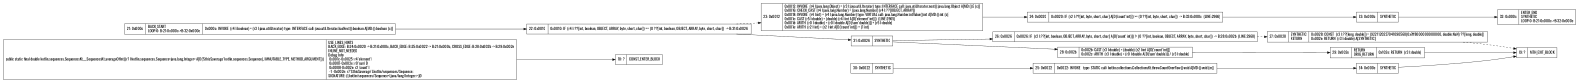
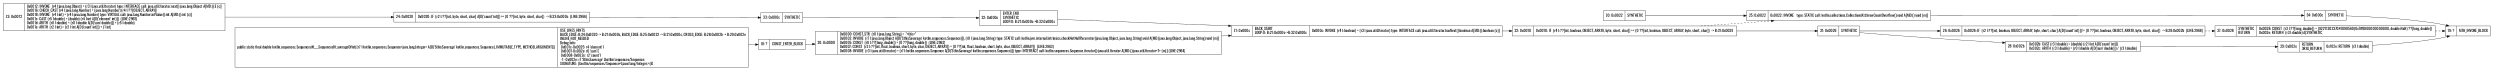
  digraph {
    fontname=Oswald
    rankdir=LR
    node [fontname=Oswald shape=record]
    edge [fontname=Oswald]
    n1 [label="{18\:\ ?|CONST_ENTER_BLOCK\l}"]
+   n2 [label="{20\:\ 0x0000|0x0000: CONST_STR  (r0 I:java.lang.String) =  \"\<this\>\" \l0x0002: INVOKE  (r7 I:java.lang.Object A[D('$this$average' kotlin.sequences.Sequence)]), (r0 I:java.lang.String) type: STATIC call: kotlin.jvm.internal.Intrinsics.checkNotNullParameter(java.lang.Object, java.lang.String):void A[MD:(java.lang.Object, java.lang.String):void (m)]\l0x0005: CONST  (r0 I:??[long, double]) = (0 ??[long, double])  (LINE:2962)\l0x0007: CONST  (r2 I:??[int, float, boolean, short, byte, char, OBJECT, ARRAY]) = (0 ??[int, float, boolean, short, byte, char, OBJECT, ARRAY])  (LINE:2963)\l0x0008: INVOKE  (r3 I:java.util.Iterator) = (r7 I:kotlin.sequences.Sequence A[D('$this$average' kotlin.sequences.Sequence)]) type: INTERFACE call: kotlin.sequences.Sequence.iterator():java.util.Iterator A[MD:():java.util.Iterator\<T\> (m)] (LINE:2964)\l}"]
    n3 [label="{21\:\ 0x000c|BACK_START\lLOOP:0: B:21:0x000c\-\>B:32:0x000c\l|0x000c: INVOKE  (r4 I:boolean) = (r3 I:java.util.Iterator) type: INTERFACE call: java.util.Iterator.hasNext():boolean A[MD:():boolean (c)]\l}"]
    n4 [label="{22\:\ 0x0010|0x0010: IF  (r4 I:??[int, boolean, OBJECT, ARRAY, byte, short, char]) == (0 ??[int, boolean, OBJECT, ARRAY, byte, short, char])  \-\> B:31:0x0026 \l}"]
    n5 [label="{23\:\ 0x0012|0x0012: INVOKE  (r4 I:java.lang.Object) = (r3 I:java.util.Iterator) type: INTERFACE call: java.util.Iterator.next():java.lang.Object A[MD:():E (c)]\l0x0016: CHECK_CAST (r4 I:java.lang.Number) = (java.lang.Number) (r4 I:??[OBJECT, ARRAY]) \l0x0018: INVOKE  (r4 I:int) = (r4 I:java.lang.Number) type: VIRTUAL call: java.lang.Number.intValue():int A[MD:():int (c)]\l0x001c: CAST (r5 I:double) = (double) (r4 I:int A[D('element' int)])  (LINE:2965)\l0x001d: ARITH  (r0 I:double) = (r0 I:double A[D('sum' double)]) + (r5 I:double) \l0x001e: ARITH  (r2 I:int) = (r2 I:int A[D('count' int)]) + (1 int) \l}"]
    n6 [label="{31\:\ 0x0026|SYNTHETIC\l}"]
    n7 [label="{24\:\ 0x0020|0x0020: IF  (r2 I:??[int, byte, short, char] A[D('count' int)]) \>= (0 ??[int, byte, short, char])  \-\> B:33:0x000c  (LINE:2966)\l}"]
    n8 [label="{26\:\ 0x0026|0x0026: IF  (r2 I:??[int, boolean, OBJECT, ARRAY, byte, short, char] A[D('count' int)]) != (0 ??[int, boolean, OBJECT, ARRAY, byte, short, char])  \-\> B:28:0x002b  (LINE:2968)\l}"]
    n9 [label="{28\:\ 0x002b|0x002b: CAST (r3 I:double) = (double) (r2 I:int A[D('count' int)]) \l0x002c: ARITH  (r3 I:double) = (r0 I:double A[D('sum' double)]) \/ (r3 I:double) \l}"]
    n10 [label="{33\:\ 0x000c|SYNTHETIC\l}"]
    n11 [label="{30\:\ 0x0022|SYNTHETIC\l}"]
    n12 [label="{25\:\ 0x0022|0x0022: INVOKE   type: STATIC call: kotlin.collections.CollectionsKt.throwCountOverflow():void A[MD:():void (m)]\l}"]
    n13 [label="{32\:\ 0x000c|ENTER_END\lSYNTHETIC\lLOOP:0: B:21:0x000c\-\>B:32:0x000c\l}"]
    n14 [label="{34\:\ 0x000c|SYNTHETIC\l}"]
-   n15 [label="{19\:\ ?|MTH_EXIT_BLOCK\l}"]
+   n15 [label="{19\:\ ?|MTH_INVOKE_BLOCK\l}"]
    n16 [label="{27\:\ 0x0028|SYNTHETIC\lRETURN\l|0x0028: CONST  (r3 I:??[long, double]) = (9221120237041090560(0x7ff8000000000000, double:NaN) ??[long, double]) \l0x002e: RETURN  (r3 I:double) A[SYNTHETIC]\l}"]
    n17 [label="{29\:\ 0x002e|RETURN\lORIG_RETURN\l|0x102e: RETURN  (r3 I:double) \l}"]
    n18 [label="{public static final double kotlin.sequences.SequencesKt___SequencesKt.averageOfInt((r7 I:kotlin.sequences.Sequence\<java.lang.Integer\> A[D('$this$average' kotlin.sequences.Sequence), IMMUTABLE_TYPE, METHOD_ARGUMENT]))  | USE_LINES_HINTS\lBACK_EDGE: B:24:0x0020 \-\> B:21:0x000c, BACK_EDGE: B:25:0x0022 \-\> B:21:0x000c, CROSS_EDGE: B:28:0x002b \-\> B:29:0x002e\lINLINE_NOT_NEEDED\lDebug Info:\l  0x001c\-0x0025: r4 'element' I\l  0x0007\-0x002e: r0 'sum' D\l  0x0008\-0x002e: r2 'count' I\l  \-1 \-0x002e: r7 '$this$average' Lkotlin\/sequences\/Sequence;\lSIGNATURE: (Lkotlin\/sequences\/Sequence\<Ljava\/lang\/Integer;\>;)D\l}"]
+   n1 -> n2
+   n2 -> n3
    n3 -> n4
-   n4 -> n5 [style=dashed]
+   n4 -> n12 [style=dashed]
    n4 -> n6
    n5 -> n7
    n6 -> n8
    n6 -> n9
    n7 -> n10
    n8 -> n16 [style=dashed]
    n9 -> n17
    n10 -> n13
    n11 -> n12
    n12 -> n14
+   n13 -> n3
    n14 -> n15
    n16 -> n15 [style=dashed]
    n17 -> n15
    n18 -> n1
  }
